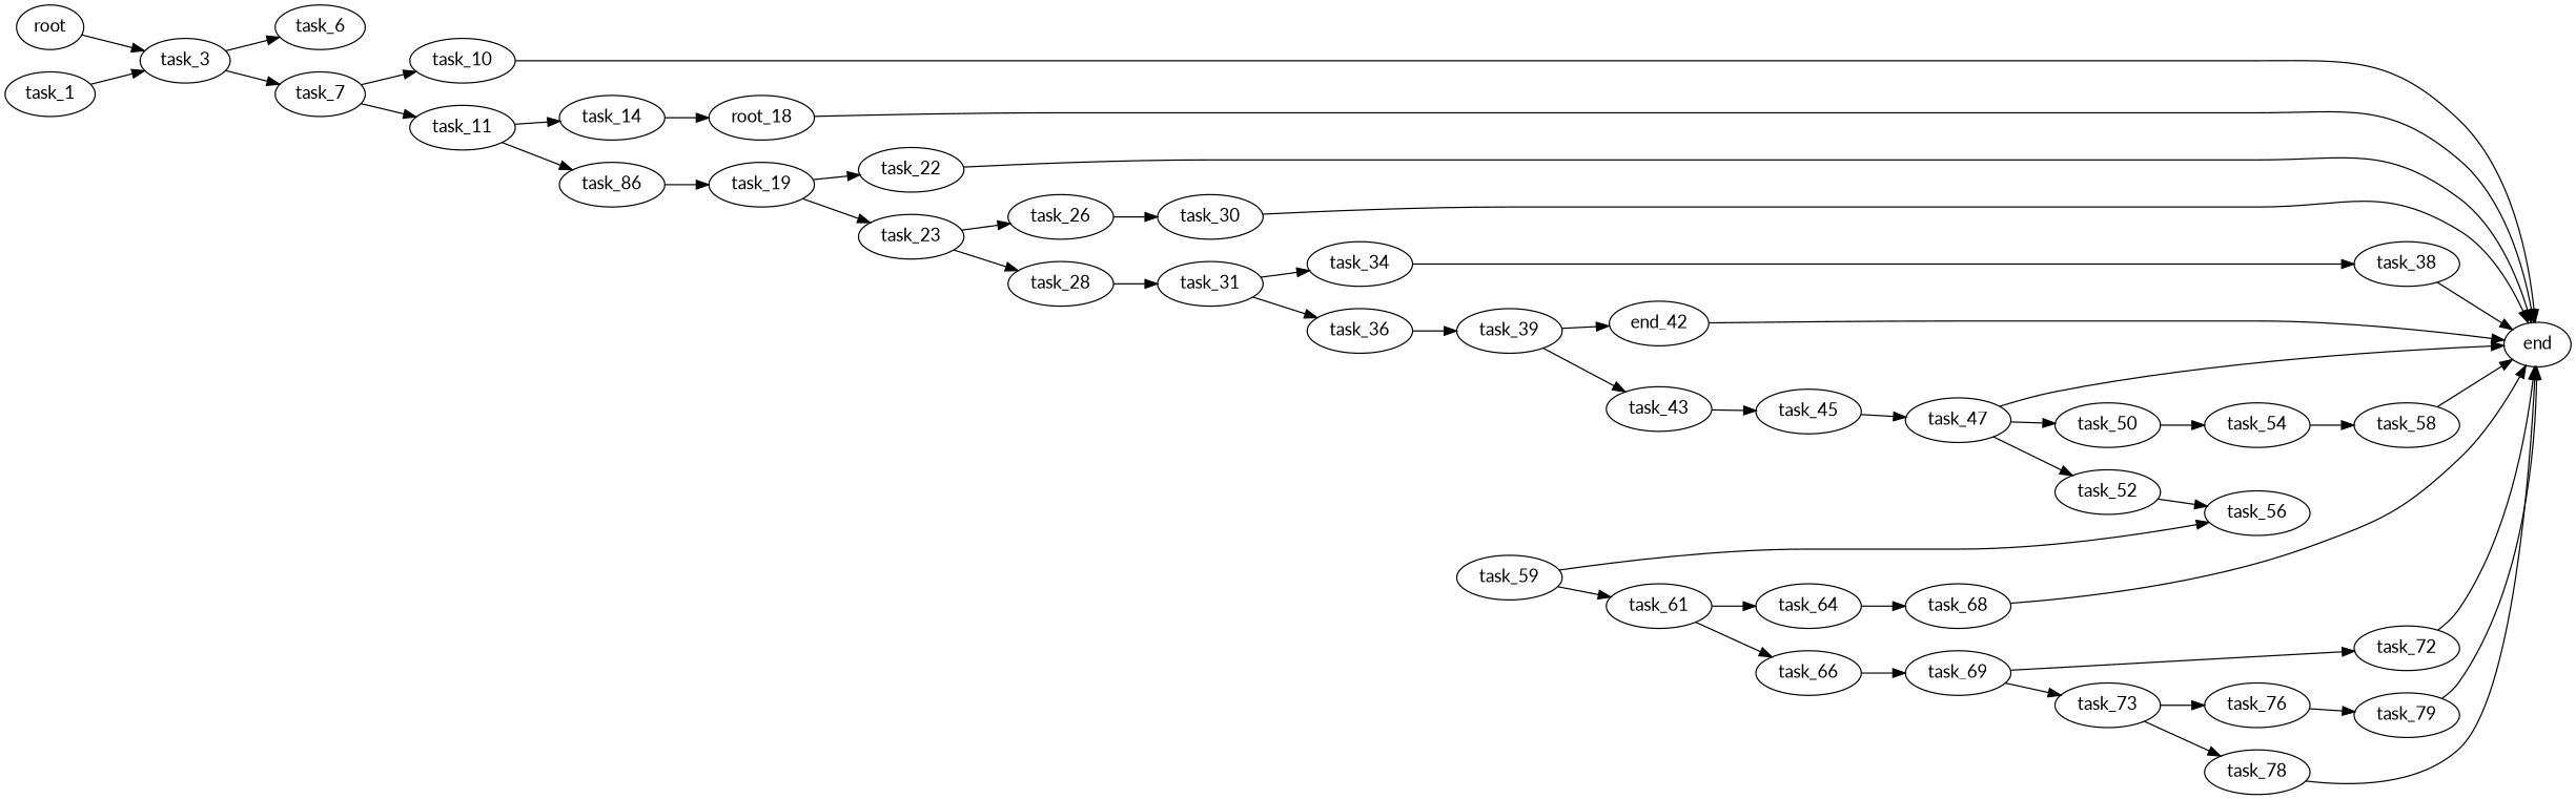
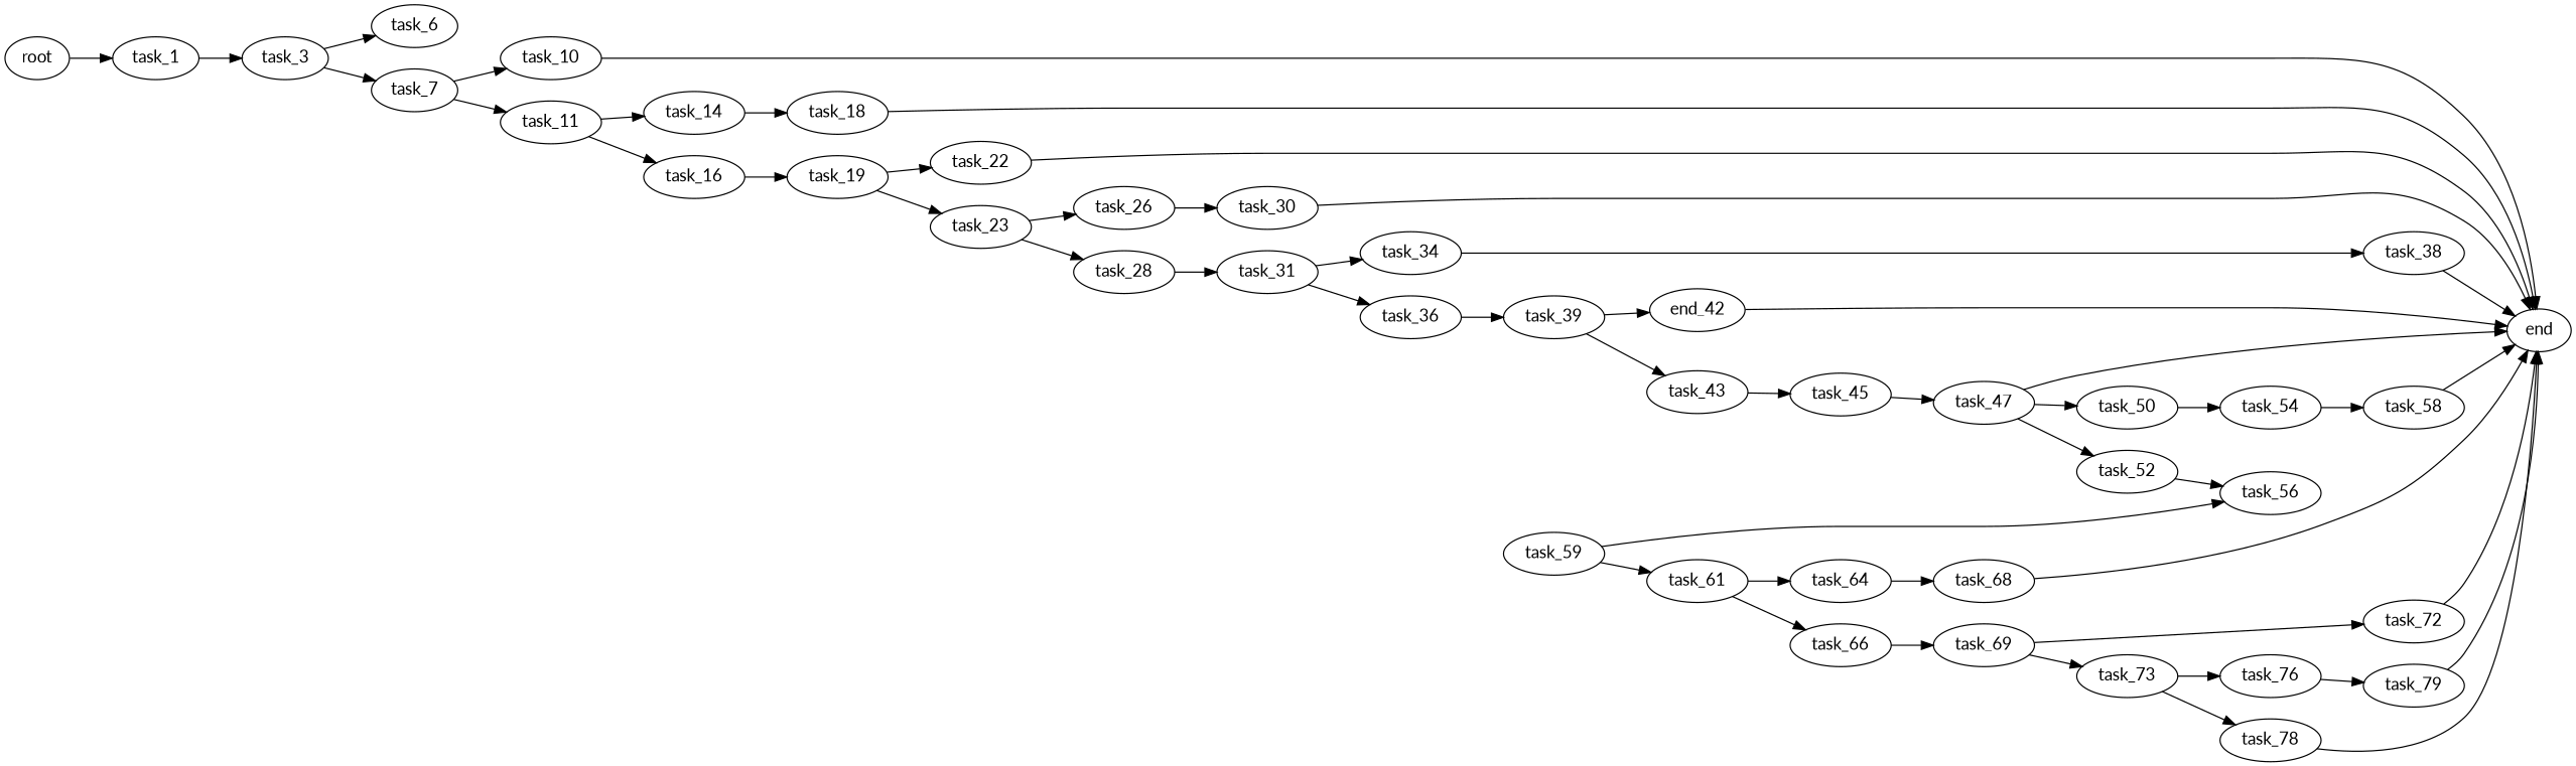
  digraph {
    fontname=Lato
    rankdir=LR
    node [fontname=Lato]
    edge [fontname=Lato]
    root
    task_1
    task_3
    task_6
    task_7
    task_10
    task_11
    end
    task_14
-   task_16 [label=task_86]
-   task_18 [label=root_18]
+   task_16
+   task_18
    task_19
    task_22
    task_23
    task_26
    task_28
    task_30
    task_31
    task_34
    task_36
    task_38
    task_39
    n23 [label=end_42]
    task_43
    task_45
    task_47
    task_50
    task_52
    task_54
    task_56
    task_58
    task_59
    task_61
    task_64
    task_66
    task_68
    task_69
    task_72
    task_73
    task_76
    task_78
    task_79
-   root -> task_3
+   root -> task_1
    task_1 -> task_3
    task_3 -> task_6
    task_3 -> task_7
    task_7 -> task_10
    task_7 -> task_11
    task_10 -> end
    task_11 -> task_14
    task_11 -> task_16
    task_14 -> task_18
    task_16 -> task_19
    task_18 -> end
    task_19 -> task_22
    task_19 -> task_23
    task_22 -> end
    task_23 -> task_26
    task_23 -> task_28
    task_26 -> task_30
    task_28 -> task_31
    task_30 -> end
    task_31 -> task_34
    task_31 -> task_36
    task_34 -> task_38
    task_36 -> task_39
    task_38 -> end
    task_39 -> n23
    task_39 -> task_43
    n23 -> end
    task_43 -> task_45
    task_45 -> task_47
    task_47 -> end
    task_47 -> task_50
    task_47 -> task_52
    task_50 -> task_54
    task_52 -> task_56
    task_54 -> task_58
    task_58 -> end
    task_59 -> task_56
    task_59 -> task_61
    task_61 -> task_64
    task_61 -> task_66
    task_64 -> task_68
    task_66 -> task_69
    task_68 -> end
    task_69 -> task_72
    task_69 -> task_73
    task_72 -> end
    task_73 -> task_76
    task_73 -> task_78
    task_76 -> task_79
    task_78 -> end
    task_79 -> end
  }
